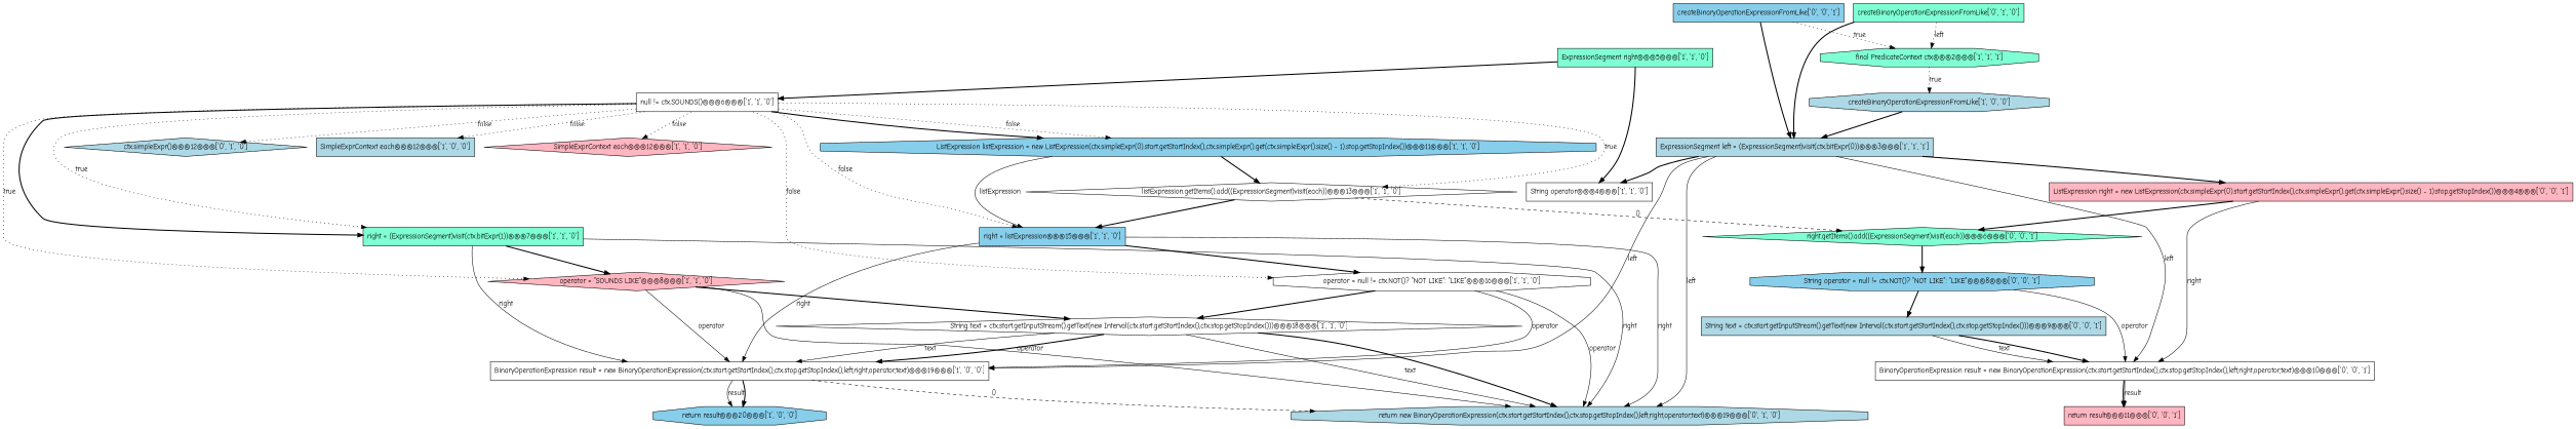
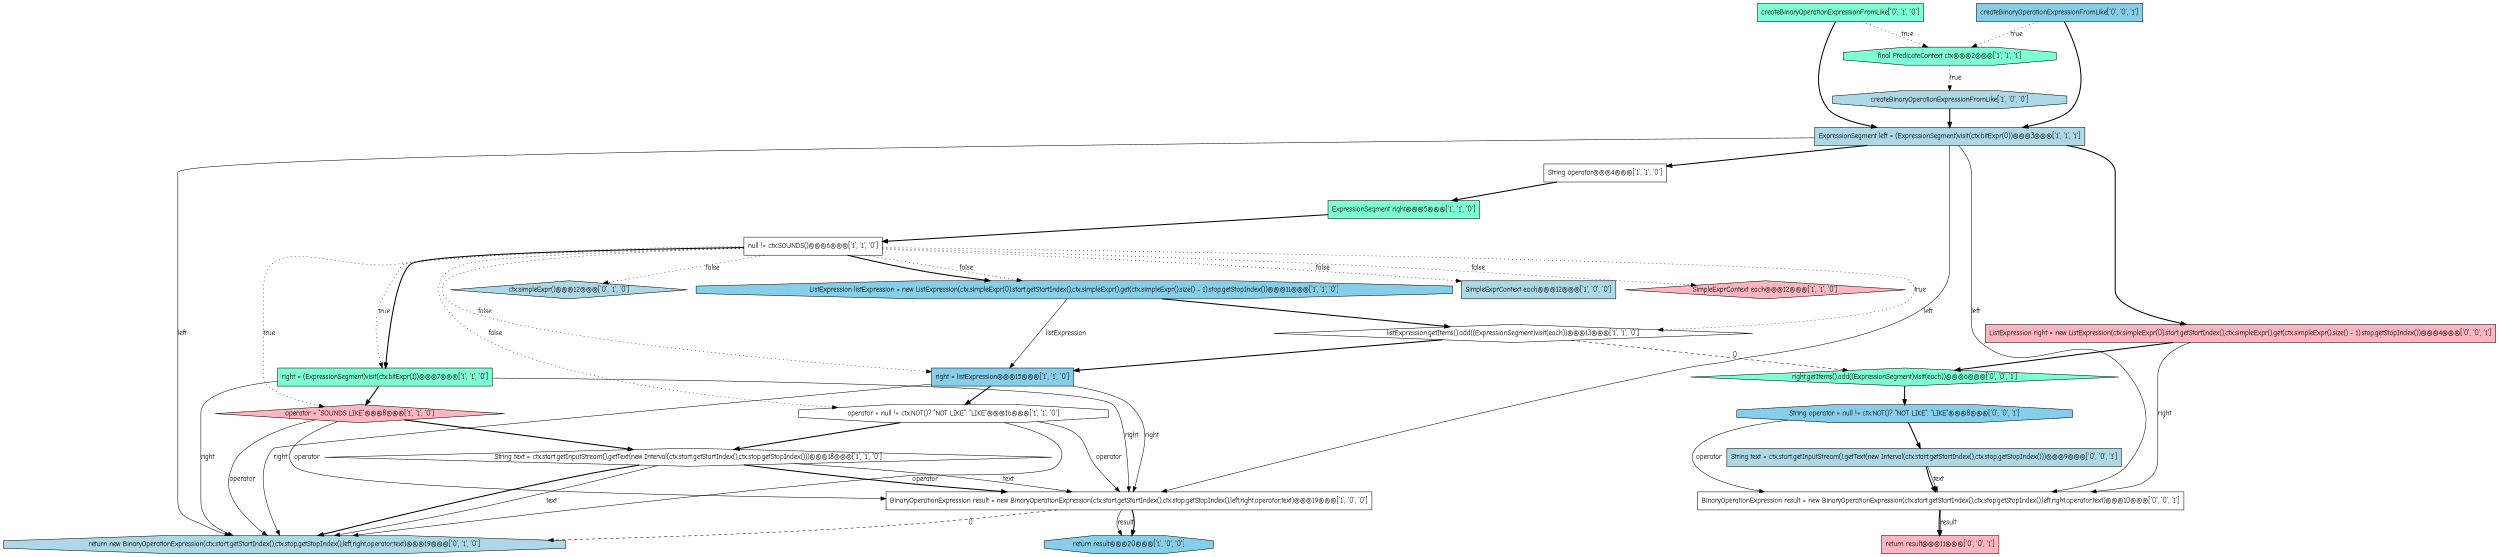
  digraph {
    fontname="Comic Neue"
    node [fillcolor=white fontname="Comic Neue" shape=box style=filled]
    edge [fontname="Comic Neue" style=bold]
    n1 [fillcolor=lightblue label="ctx.simpleExpr()@@@12@@@['0', '1', '0']" shape=diamond]
    n2 [fillcolor=lightpink label="ListExpression right = new ListExpression(ctx.simpleExpr(0).start.getStartIndex(),ctx.simpleExpr().get(ctx.simpleExpr().size() - 1).stop.getStopIndex())@@@4@@@['0', '0', '1']"]
    n3 [fillcolor=aquamarine label="right.getItems().add((ExpressionSegment)visit(each))@@@6@@@['0', '0', '1']" shape=diamond]
    n4 [label="BinaryOperationExpression result = new BinaryOperationExpression(ctx.start.getStartIndex(),ctx.stop.getStopIndex(),left,right,operator,text)@@@10@@@['0', '0', '1']"]
    n5 [fillcolor=skyblue label="String operator = null != ctx.NOT()? \"NOT LIKE\": \"LIKE\"@@@8@@@['0', '0', '1']" shape=octagon]
    n6 [fillcolor=lightpink label="return result@@@11@@@['0', '0', '1']"]
    n7 [fillcolor=lightblue label="return new BinaryOperationExpression(ctx.start.getStartIndex(),ctx.stop.getStopIndex(),left,right,operator,text)@@@19@@@['0', '1', '0']" shape=octagon]
    n8 [label="String operator@@@4@@@['1', '1', '0']"]
    n9 [fillcolor=aquamarine label="ExpressionSegment right@@@5@@@['1', '1', '0']"]
    n10 [label="null != ctx.SOUNDS()@@@6@@@['1', '1', '0']"]
    n11 [fillcolor=aquamarine label="createBinaryOperationExpressionFromLike['0', '1', '0']"]
    n12 [fillcolor=aquamarine label="final PredicateContext ctx@@@2@@@['1', '1', '1']" shape=octagon]
    n13 [fillcolor=lightblue label="ExpressionSegment left = (ExpressionSegment)visit(ctx.bitExpr(0))@@@3@@@['1', '1', '1']"]
    n14 [fillcolor=lightblue label="createBinaryOperationExpressionFromLike['1', '0', '0']" shape=octagon]
    n15 [label="BinaryOperationExpression result = new BinaryOperationExpression(ctx.start.getStartIndex(),ctx.stop.getStopIndex(),left,right,operator,text)@@@19@@@['1', '0', '0']"]
    n16 [label="operator = null != ctx.NOT()? \"NOT LIKE\": \"LIKE\"@@@16@@@['1', '1', '0']" shape=octagon]
    n17 [label="String text = ctx.start.getInputStream().getText(new Interval(ctx.start.getStartIndex(),ctx.stop.getStopIndex()))@@@18@@@['1', '1', '0']" shape=diamond]
    n18 [fillcolor=skyblue label="return result@@@20@@@['1', '0', '0']" shape=octagon]
    n19 [fillcolor=skyblue label="ListExpression listExpression = new ListExpression(ctx.simpleExpr(0).start.getStartIndex(),ctx.simpleExpr().get(ctx.simpleExpr().size() - 1).stop.getStopIndex())@@@11@@@['1', '1', '0']" shape=octagon]
    n20 [label="listExpression.getItems().add((ExpressionSegment)visit(each))@@@13@@@['1', '1', '0']" shape=diamond]
    n21 [fillcolor=skyblue label="right = listExpression@@@15@@@['1', '1', '0']"]
    n22 [fillcolor=lightblue label="SimpleExprContext each@@@12@@@['1', '0', '0']"]
    n23 [fillcolor=lightpink label="operator = \"SOUNDS LIKE\"@@@8@@@['1', '1', '0']" shape=diamond]
    n24 [fillcolor=lightpink label="SimpleExprContext each@@@12@@@['1', '1', '0']" shape=diamond]
    n25 [fillcolor=aquamarine label="right = (ExpressionSegment)visit(ctx.bitExpr(1))@@@7@@@['1', '1', '0']"]
    n26 [fillcolor=lightblue label="String text = ctx.start.getInputStream().getText(new Interval(ctx.start.getStartIndex(),ctx.stop.getStopIndex()))@@@9@@@['0', '0', '1']"]
    n27 [fillcolor=skyblue label="createBinaryOperationExpressionFromLike['0', '0', '1']"]
    n2 -> n3
    n2 -> n4 [label=right style=solid]
    n3 -> n5
    n4 -> n6 [label=result style=solid]
    n4 -> n6
    n5 -> n4 [label=operator style=solid]
    n5 -> n26
-   n9 -> n8
+   n8 -> n9
    n9 -> n10
    n10 -> n1 [label=false style=dotted]
    n10 -> n16 [label=false style=dotted]
    n10 -> n19 [label=false style=dotted]
    n10 -> n19
    n10 -> n20 [label=true style=dotted]
    n10 -> n21 [label=false style=dotted]
    n10 -> n22 [label=false style=dotted]
    n10 -> n23 [label=true style=dotted]
    n10 -> n24 [label=false style=dotted]
    n10 -> n25
    n10 -> n25 [label=true style=dotted]
-   n11 -> n12 [label=left style=dotted]
+   n11 -> n12 [label=true style=dotted]
    n11 -> n13
    n12 -> n14 [label=true style=dotted]
    n13 -> n2
    n13 -> n4 [label=left style=solid]
    n13 -> n7 [label=left style=solid]
    n13 -> n8
    n13 -> n15 [label=left style=solid]
    n14 -> n13
    n15 -> n7 [label=0 style=dashed]
    n15 -> n18 [label=result style=solid]
    n15 -> n18
    n16 -> n7 [label=operator style=solid]
    n16 -> n15 [label=operator style=solid]
    n16 -> n17
    n17 -> n7
    n17 -> n7 [label=text style=solid]
    n17 -> n15
    n17 -> n15 [label=text style=solid]
    n19 -> n20
    n19 -> n21 [label=listExpression style=solid]
    n20 -> n3 [label=0 style=dashed]
    n20 -> n21
    n21 -> n7 [label=right style=solid]
    n21 -> n15 [label=right style=solid]
    n21 -> n16
    n23 -> n7 [label=operator style=solid]
    n23 -> n15 [label=operator style=solid]
    n23 -> n17
    n25 -> n7 [label=right style=solid]
    n25 -> n15 [label=right style=solid]
    n25 -> n23
    n26 -> n4 [label=text style=solid]
    n26 -> n4
    n27 -> n12 [label=true style=dotted]
    n27 -> n13
  }
